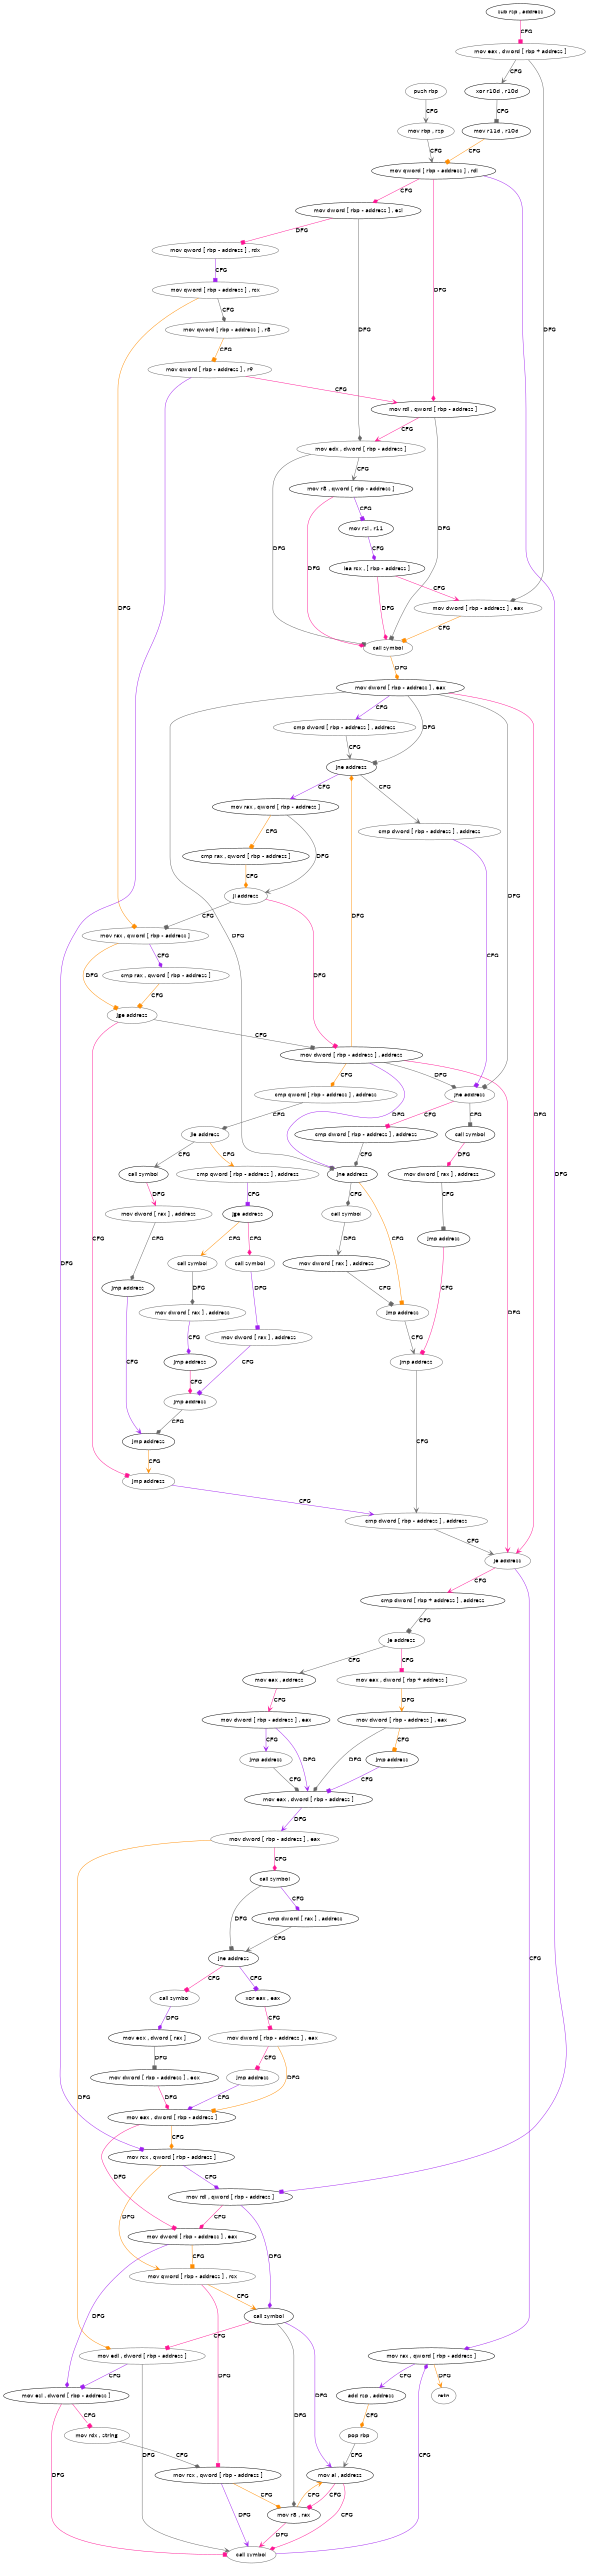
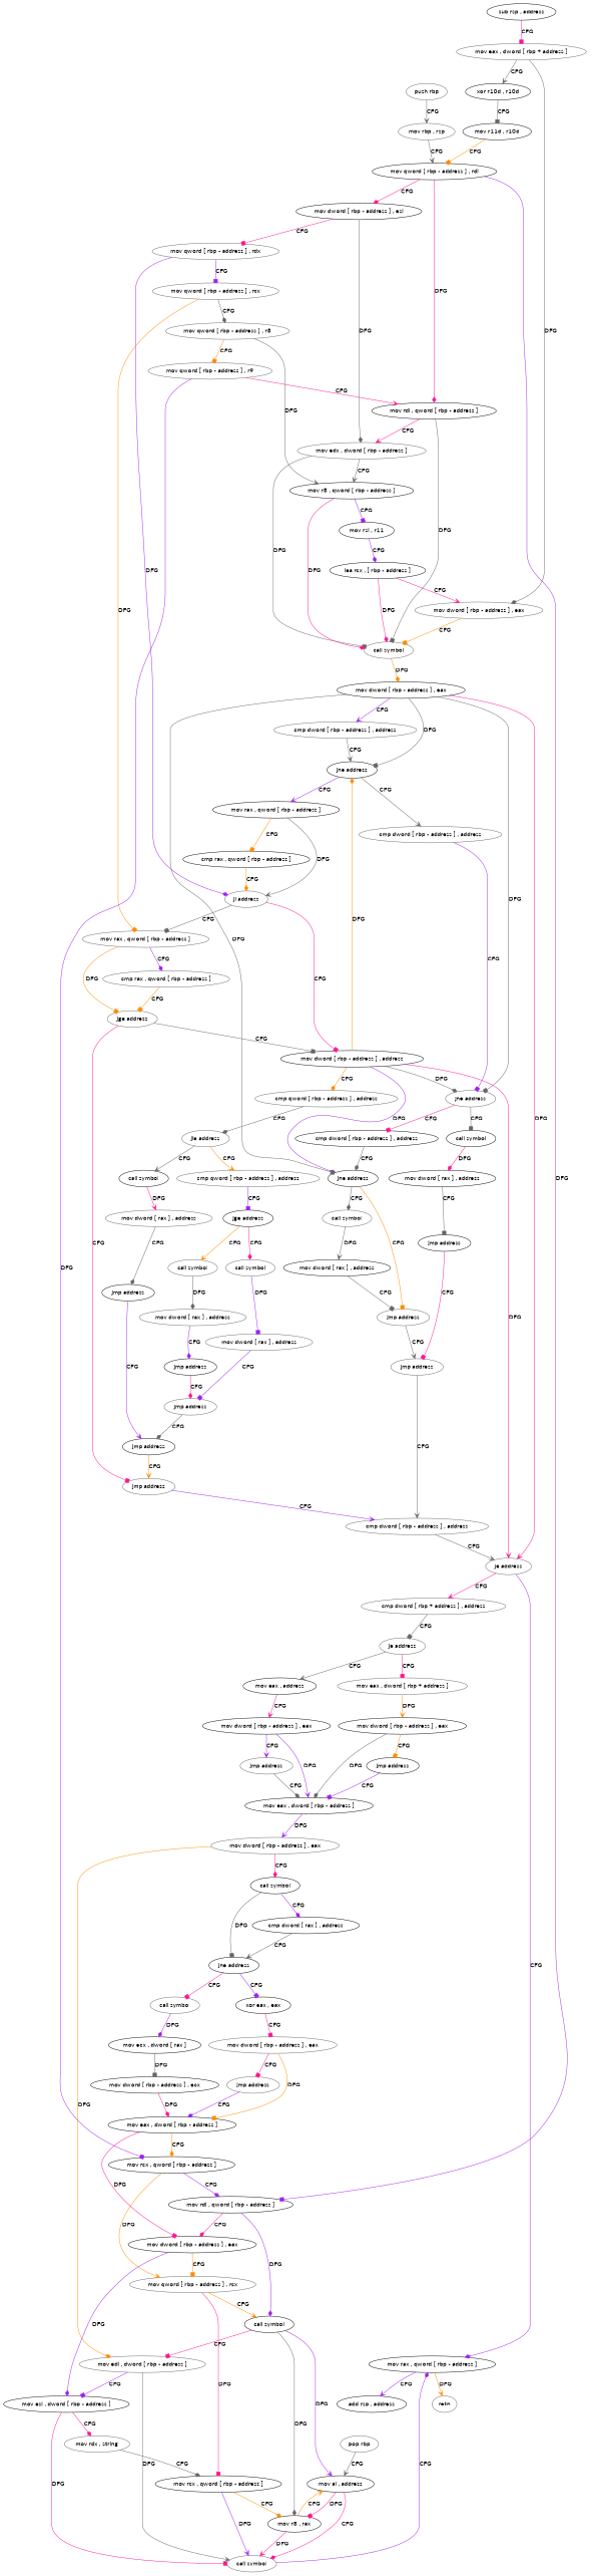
  digraph {
    fontname=Lato
    node [color=black fontname=Lato]
    edge [arrowhead=box color=gray40 fontname=Lato]
    n1 [color=gray40 label="push rbp"]
    n2 [color=gray40 label="mov rbp , rsp"]
    n3 [label="mov qword [ rbp - address ] , rdi"]
    n4 [label="sub rsp , address"]
    n5 [color=gray40 label="mov eax , dword [ rbp + address ]"]
    n6 [label="xor r10d , r10d"]
    n7 [color=gray40 label="mov dword [ rbp - address ] , eax"]
    n8 [label="mov r11d , r10d"]
    n9 [color=gray40 label="call symbol"]
    n10 [label="mov dword [ rbp - address ] , esi"]
    n11 [label="mov rdi , qword [ rbp - address ]"]
    n12 [label="mov rdi , qword [ rbp - address ]"]
    n13 [color=gray40 label="mov qword [ rbp - address ] , rdx"]
    n14 [color=gray40 label="mov edx , dword [ rbp - address ]"]
    n15 [label="mov dword [ rbp - address ] , eax"]
    n16 [label="call symbol"]
    n17 [color=gray40 label="mov qword [ rbp - address ] , rcx"]
    n18 [color=gray40 label="jl address"]
    n19 [label="mov r8 , qword [ rbp - address ]"]
    n20 [color=gray40 label="mov qword [ rbp - address ] , r8"]
    n21 [color=gray40 label="mov rax , qword [ rbp - address ]"]
    n22 [label="mov dword [ rbp - address ] , address"]
    n23 [color=gray40 label="mov qword [ rbp - address ] , r9"]
    n24 [color=gray40 label="cmp rax , qword [ rbp - address ]"]
    n25 [color=gray40 label="jge address"]
    n26 [label="mov rcx , qword [ rbp - address ]"]
    n27 [label="mov rsi , r11"]
    n28 [color=gray40 label="mov qword [ rbp - address ] , rcx"]
    n29 [label="mov dword [ rbp - address ] , eax"]
    n30 [label="lea rcx , [ rbp - address ]"]
    n31 [color=gray40 label="cmp dword [ rbp - address ] , address"]
    n32 [label="jne address"]
    n33 [color=gray40 label="jne address"]
    n34 [label="jne address"]
    n35 [color=gray40 label="je address"]
    n36 [color=gray40 label="cmp dword [ rbp - address ] , address"]
    n37 [label="mov rax , qword [ rbp - address ]"]
    n38 [label="cmp dword [ rbp - address ] , address"]
    n39 [label="call symbol"]
    n40 [color=gray40 label="jmp address"]
    n41 [color=gray40 label="call symbol"]
    n42 [label="mov rax , qword [ rbp - address ]"]
-   n43 [label="cmp dword [ rbp + address ] , address"]
+   n43 [color=gray40 label="cmp dword [ rbp + address ] , address"]
    n44 [label="cmp rax , qword [ rbp - address ]"]
    n45 [label="mov dword [ rax ] , address"]
    n46 [label="jmp address"]
    n47 [color=gray40 label="cmp qword [ rbp - address ] , address"]
    n48 [color=gray40 label="jle address"]
    n49 [color=gray40 label="jmp address"]
    n50 [color=gray40 label="jmp address"]
    n51 [label="mov dword [ rax ] , address"]
    n52 [color=gray40 label="cmp dword [ rbp - address ] , address"]
    n53 [color=gray40 label="cmp qword [ rbp - address ] , address"]
    n54 [label="call symbol"]
    n55 [label="jge address"]
    n56 [color=gray40 label="mov dword [ rax ] , address"]
    n57 [color=gray40 label="call symbol"]
    n58 [color=gray40 label="call symbol"]
    n59 [label="jmp address"]
    n60 [color=gray40 label="mov dword [ rax ] , address"]
    n61 [color=gray40 label="mov dword [ rax ] , address"]
    n62 [color=gray40 label="jmp address"]
    n63 [label="jmp address"]
    n64 [label="jmp address"]
    n65 [label="add rsp , address"]
    n66 [color=gray40 label=retn]
    n67 [color=gray40 label="je address"]
    n68 [color=gray40 label="pop rbp"]
    n69 [label="mov eax , address"]
    n70 [color=gray40 label="mov eax , dword [ rbp + address ]"]
    n71 [label="mov al , address"]
    n72 [label="mov dword [ rbp - address ] , eax"]
    n73 [label="mov dword [ rbp - address ] , eax"]
    n74 [color=gray40 label="jmp address"]
    n75 [label="mov eax , dword [ rbp - address ]"]
    n76 [label="jmp address"]
    n77 [color=gray40 label="mov dword [ rbp - address ] , eax"]
    n78 [label="call symbol"]
    n79 [color=gray40 label="mov edi , dword [ rbp - address ]"]
    n80 [label="cmp dword [ rax ] , address"]
    n81 [label="jne address"]
    n82 [label="mov esi , dword [ rbp - address ]"]
    n83 [color=gray40 label="call symbol"]
    n84 [color=gray40 label="call symbol"]
    n85 [label="xor eax , eax"]
    n86 [label="mov ecx , dword [ rax ]"]
    n87 [color=gray40 label="mov dword [ rbp - address ] , eax"]
    n88 [label="mov dword [ rbp - address ] , ecx"]
    n89 [label="mov eax , dword [ rbp - address ]"]
    n90 [color=gray40 label="jmp address"]
    n91 [label="mov rcx , qword [ rbp - address ]"]
    n92 [label="mov r8 , rax"]
    n93 [color=gray40 label="mov rdx , string"]
    n1 -> n2 [arrowhead=vee label=CFG]
    n2 -> n3 [arrowhead=vee label=CFG]
    n3 -> n10 [arrowhead=diamond color=deeppink label=CFG]
    n3 -> n11 [arrowhead=diamond color=deeppink label=DFG]
    n3 -> n12 [color=purple label=DFG]
    n4 -> n5 [color=deeppink label=CFG]
    n5 -> n6 [arrowhead=vee label=CFG]
    n5 -> n7 [arrowhead=diamond label=DFG]
    n6 -> n8 [label=CFG]
    n7 -> n9 [color=darkorange label=CFG]
    n8 -> n3 [color=darkorange label=CFG]
    n9 -> n29 [arrowhead=diamond color=darkorange label=DFG]
-   n10 -> n13 [color=deeppink label=DFG]
+   n10 -> n13 [color=deeppink label=CFG]
    n10 -> n14 [arrowhead=diamond label=DFG]
    n11 -> n9 [label=DFG]
    n11 -> n14 [arrowhead=vee color=deeppink label=CFG]
    n12 -> n15 [arrowhead=diamond color=deeppink label=CFG]
    n12 -> n16 [arrowhead=diamond color=purple label=DFG]
    n13 -> n17 [color=purple label=CFG]
+   n13 -> n18 [arrowhead=diamond color=purple label=DFG]
    n14 -> n9 [label=DFG]
    n14 -> n19 [arrowhead=vee label=CFG]
    n15 -> n28 [color=darkorange label=CFG]
    n15 -> n82 [arrowhead=diamond color=purple label=DFG]
    n16 -> n71 [arrowhead=vee color=purple label=DFG]
    n16 -> n79 [color=deeppink label=CFG]
    n16 -> n92 [arrowhead=diamond label=DFG]
    n17 -> n20 [arrowhead=diamond label=CFG]
    n17 -> n21 [color=darkorange label=DFG]
    n18 -> n21 [label=CFG]
-   n18 -> n22 [color=deeppink label=DFG]
+   n18 -> n22 [color=deeppink label=CFG]
    n19 -> n9 [arrowhead=diamond color=deeppink label=DFG]
    n19 -> n27 [color=purple label=CFG]
+   n20 -> n19 [arrowhead=vee label=DFG]
    n20 -> n23 [color=darkorange label=CFG]
    n21 -> n24 [arrowhead=diamond color=purple label=CFG]
    n21 -> n25 [color=darkorange label=DFG]
    n22 -> n32 [arrowhead=diamond color=darkorange label=DFG]
    n22 -> n33 [arrowhead=diamond label=DFG]
    n22 -> n34 [arrowhead=diamond color=purple label=DFG]
    n22 -> n35 [arrowhead=vee color=deeppink label=DFG]
    n22 -> n47 [arrowhead=diamond color=darkorange label=CFG]
    n23 -> n11 [arrowhead=vee color=deeppink label=CFG]
    n23 -> n26 [color=purple label=DFG]
    n24 -> n25 [color=darkorange label=CFG]
    n25 -> n22 [label=CFG]
    n25 -> n49 [color=deeppink label=CFG]
    n26 -> n12 [arrowhead=diamond color=purple label=CFG]
    n26 -> n28 [arrowhead=vee color=darkorange label=DFG]
    n27 -> n30 [arrowhead=diamond color=purple label=CFG]
    n28 -> n16 [arrowhead=vee color=darkorange label=CFG]
    n28 -> n91 [color=deeppink label=DFG]
    n29 -> n31 [arrowhead=vee color=purple label=CFG]
    n29 -> n32 [label=DFG]
    n29 -> n33 [label=DFG]
    n29 -> n34 [label=DFG]
    n29 -> n35 [arrowhead=vee color=deeppink label=DFG]
    n30 -> n7 [arrowhead=vee color=deeppink label=CFG]
    n30 -> n9 [arrowhead=diamond color=deeppink label=DFG]
    n31 -> n32 [arrowhead=vee label=CFG]
    n32 -> n36 [arrowhead=vee label=CFG]
    n32 -> n37 [arrowhead=vee color=purple label=CFG]
    n33 -> n38 [color=deeppink label=CFG]
    n33 -> n39 [label=CFG]
    n34 -> n40 [color=darkorange label=CFG]
    n34 -> n41 [arrowhead=diamond label=CFG]
    n35 -> n42 [arrowhead=diamond color=purple label=CFG]
    n35 -> n43 [arrowhead=vee color=deeppink label=CFG]
    n36 -> n33 [color=purple label=CFG]
    n37 -> n18 [arrowhead=vee label=DFG]
    n37 -> n44 [color=darkorange label=CFG]
    n38 -> n34 [arrowhead=diamond label=CFG]
    n39 -> n45 [arrowhead=diamond color=deeppink label=DFG]
    n40 -> n50 [arrowhead=vee label=CFG]
    n41 -> n51 [arrowhead=vee label=DFG]
    n42 -> n65 [arrowhead=vee color=purple label=CFG]
    n42 -> n66 [arrowhead=vee color=darkorange label=DFG]
    n43 -> n67 [label=CFG]
    n44 -> n18 [arrowhead=diamond color=darkorange label=CFG]
    n45 -> n46 [label=CFG]
    n46 -> n50 [color=deeppink label=CFG]
    n47 -> n48 [arrowhead=diamond label=CFG]
    n48 -> n53 [arrowhead=vee color=darkorange label=CFG]
    n48 -> n54 [arrowhead=vee label=CFG]
    n49 -> n52 [arrowhead=vee color=purple label=CFG]
    n50 -> n52 [arrowhead=vee label=CFG]
    n51 -> n40 [label=CFG]
    n52 -> n35 [arrowhead=vee label=CFG]
    n53 -> n55 [color=purple label=CFG]
    n54 -> n56 [arrowhead=vee color=deeppink label=DFG]
    n55 -> n57 [arrowhead=diamond color=deeppink label=CFG]
    n55 -> n58 [arrowhead=vee color=darkorange label=CFG]
    n56 -> n59 [arrowhead=diamond label=CFG]
    n57 -> n60 [color=purple label=DFG]
    n58 -> n61 [arrowhead=diamond label=DFG]
    n59 -> n64 [arrowhead=vee color=purple label=CFG]
    n60 -> n62 [color=purple label=CFG]
    n61 -> n63 [arrowhead=diamond color=purple label=CFG]
    n62 -> n64 [arrowhead=diamond label=CFG]
    n63 -> n62 [arrowhead=diamond color=deeppink label=CFG]
    n64 -> n49 [arrowhead=vee color=darkorange label=CFG]
-   n65 -> n68 [arrowhead=diamond color=darkorange label=CFG]
    n67 -> n69 [arrowhead=vee label=CFG]
    n67 -> n70 [color=deeppink label=CFG]
    n68 -> n71 [arrowhead=vee label=CFG]
    n69 -> n72 [arrowhead=vee color=deeppink label=CFG]
    n70 -> n73 [arrowhead=vee color=darkorange label=DFG]
    n71 -> n83 [arrowhead=diamond color=deeppink label=CFG]
-   n71 -> n92 [color=deeppink label=CFG]
+   n71 -> n92 [color=deeppink label=DFG]
    n72 -> n74 [arrowhead=vee color=purple label=CFG]
    n72 -> n75 [arrowhead=vee color=purple label=DFG]
    n73 -> n75 [arrowhead=diamond label=DFG]
    n73 -> n76 [color=darkorange label=CFG]
    n74 -> n75 [arrowhead=diamond label=CFG]
    n75 -> n77 [arrowhead=vee color=purple label=DFG]
    n76 -> n75 [color=purple label=CFG]
    n77 -> n78 [arrowhead=diamond color=deeppink label=CFG]
    n77 -> n79 [arrowhead=diamond color=darkorange label=DFG]
    n78 -> n80 [arrowhead=diamond color=purple label=CFG]
    n78 -> n81 [label=DFG]
    n79 -> n82 [color=purple label=CFG]
    n79 -> n83 [arrowhead=vee label=DFG]
    n80 -> n81 [arrowhead=vee label=CFG]
    n81 -> n84 [color=deeppink label=CFG]
    n81 -> n85 [color=purple label=CFG]
    n82 -> n83 [color=deeppink label=DFG]
-   n82 -> n93 [color=deeppink label=CFG]
+   n82 -> n93 [arrowhead=diamond color=deeppink label=CFG]
    n83 -> n42 [arrowhead=diamond color=purple label=CFG]
    n84 -> n86 [arrowhead=diamond color=purple label=DFG]
    n85 -> n87 [color=deeppink label=CFG]
    n86 -> n88 [label=DFG]
    n87 -> n89 [color=darkorange label=DFG]
    n87 -> n90 [color=deeppink label=CFG]
    n88 -> n89 [arrowhead=diamond color=deeppink label=DFG]
    n89 -> n15 [color=deeppink label=DFG]
    n89 -> n26 [arrowhead=diamond color=darkorange label=CFG]
    n90 -> n89 [arrowhead=diamond color=purple label=CFG]
    n91 -> n83 [arrowhead=vee color=purple label=DFG]
    n91 -> n92 [arrowhead=diamond color=darkorange label=CFG]
    n92 -> n71 [arrowhead=vee color=darkorange label=CFG]
    n92 -> n83 [arrowhead=vee color=deeppink label=DFG]
    n93 -> n91 [arrowhead=diamond label=CFG]
  }
